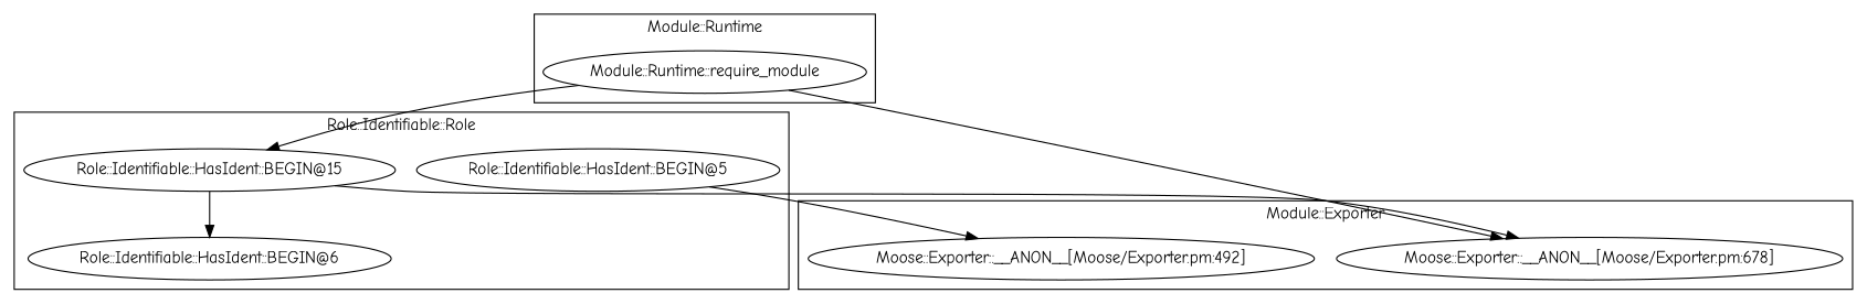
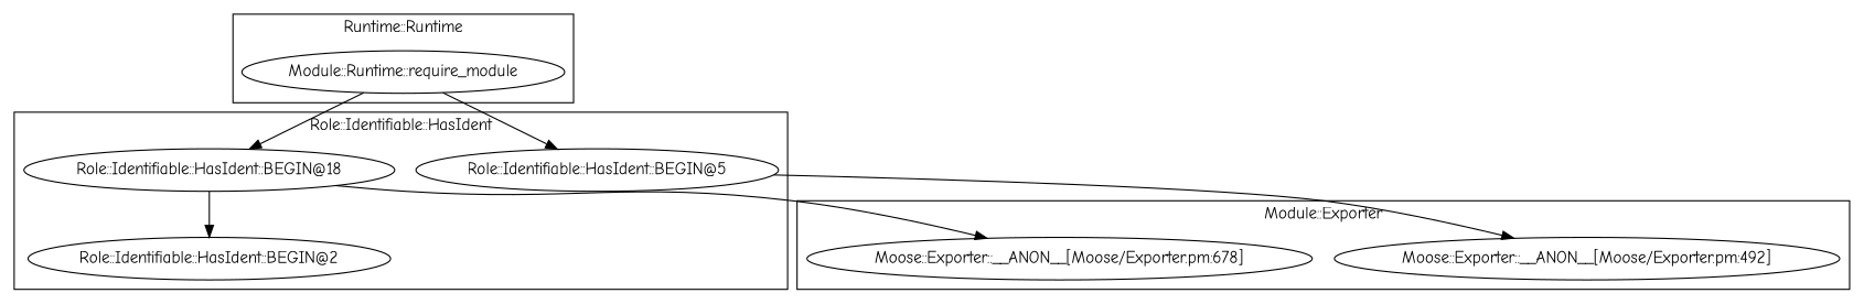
  digraph {
    fontname="Comic Neue"
    node [fontname="Comic Neue"]
    edge [fontname="Comic Neue"]
    "Moose::Exporter::__ANON__[Moose/Exporter.pm:492]"
    "Moose::Exporter::__ANON__[Moose/Exporter.pm:678]"
    "Module::Runtime::require_module"
-   "Role::Identifiable::HasIdent::BEGIN@15"
+   "Role::Identifiable::HasIdent::BEGIN@15" [label="Role::Identifiable::HasIdent::BEGIN@18"]
    "Role::Identifiable::HasIdent::BEGIN@5"
-   "Role::Identifiable::HasIdent::BEGIN@2" [label="Role::Identifiable::HasIdent::BEGIN@6"]
+   "Role::Identifiable::HasIdent::BEGIN@2"
    subgraph cluster_1 {
      label="Module::Exporter"
      "Moose::Exporter::__ANON__[Moose/Exporter.pm:492]"
      "Moose::Exporter::__ANON__[Moose/Exporter.pm:678]"
    }
    subgraph cluster_2 {
-     label="Module::Runtime"
+     label="Runtime::Runtime"
      "Module::Runtime::require_module"
    }
    subgraph cluster_3 {
-     label="Role::Identifiable::Role"
+     label="Role::Identifiable::HasIdent"
      "Role::Identifiable::HasIdent::BEGIN@15"
      "Role::Identifiable::HasIdent::BEGIN@5"
      "Role::Identifiable::HasIdent::BEGIN@2"
    }
    "Module::Runtime::require_module" -> "Role::Identifiable::HasIdent::BEGIN@15"
-   "Module::Runtime::require_module" -> "Moose::Exporter::__ANON__[Moose/Exporter.pm:678]"
+   "Module::Runtime::require_module" -> "Role::Identifiable::HasIdent::BEGIN@5"
    "Role::Identifiable::HasIdent::BEGIN@15" -> "Moose::Exporter::__ANON__[Moose/Exporter.pm:678]"
    "Role::Identifiable::HasIdent::BEGIN@15" -> "Role::Identifiable::HasIdent::BEGIN@2"
    "Role::Identifiable::HasIdent::BEGIN@5" -> "Moose::Exporter::__ANON__[Moose/Exporter.pm:492]"
  }
